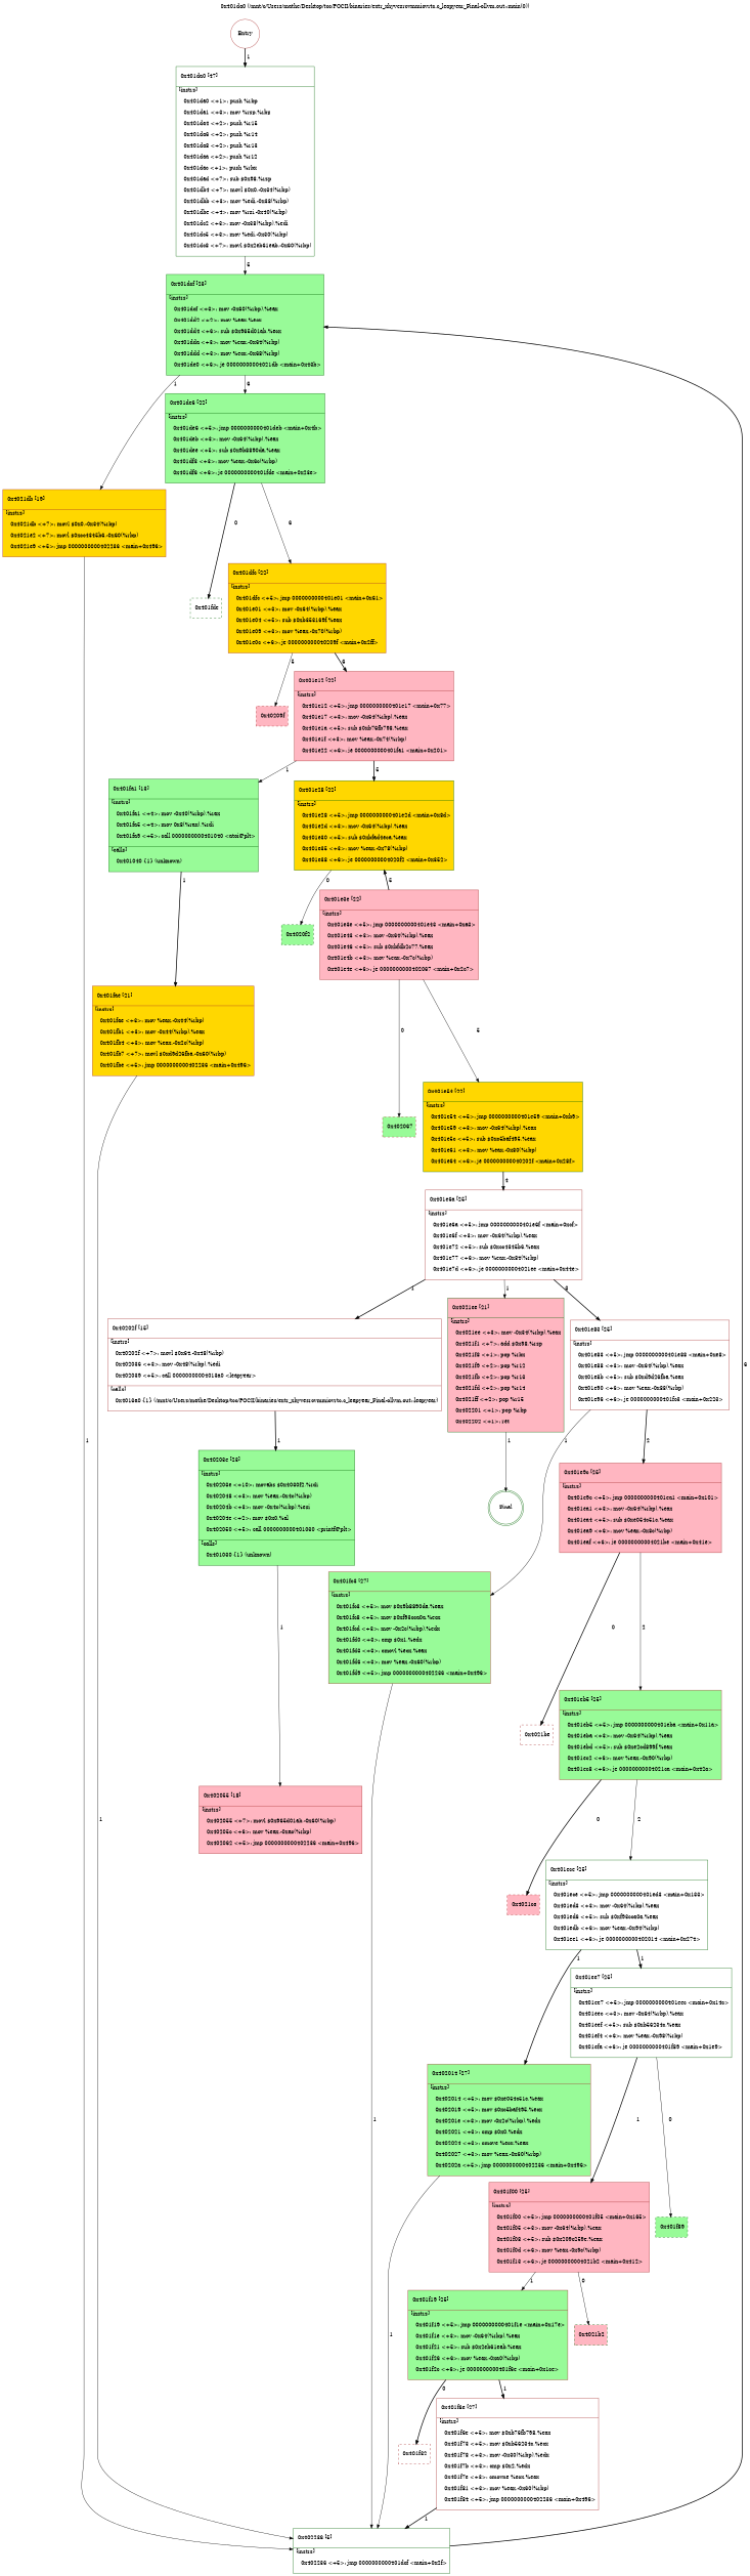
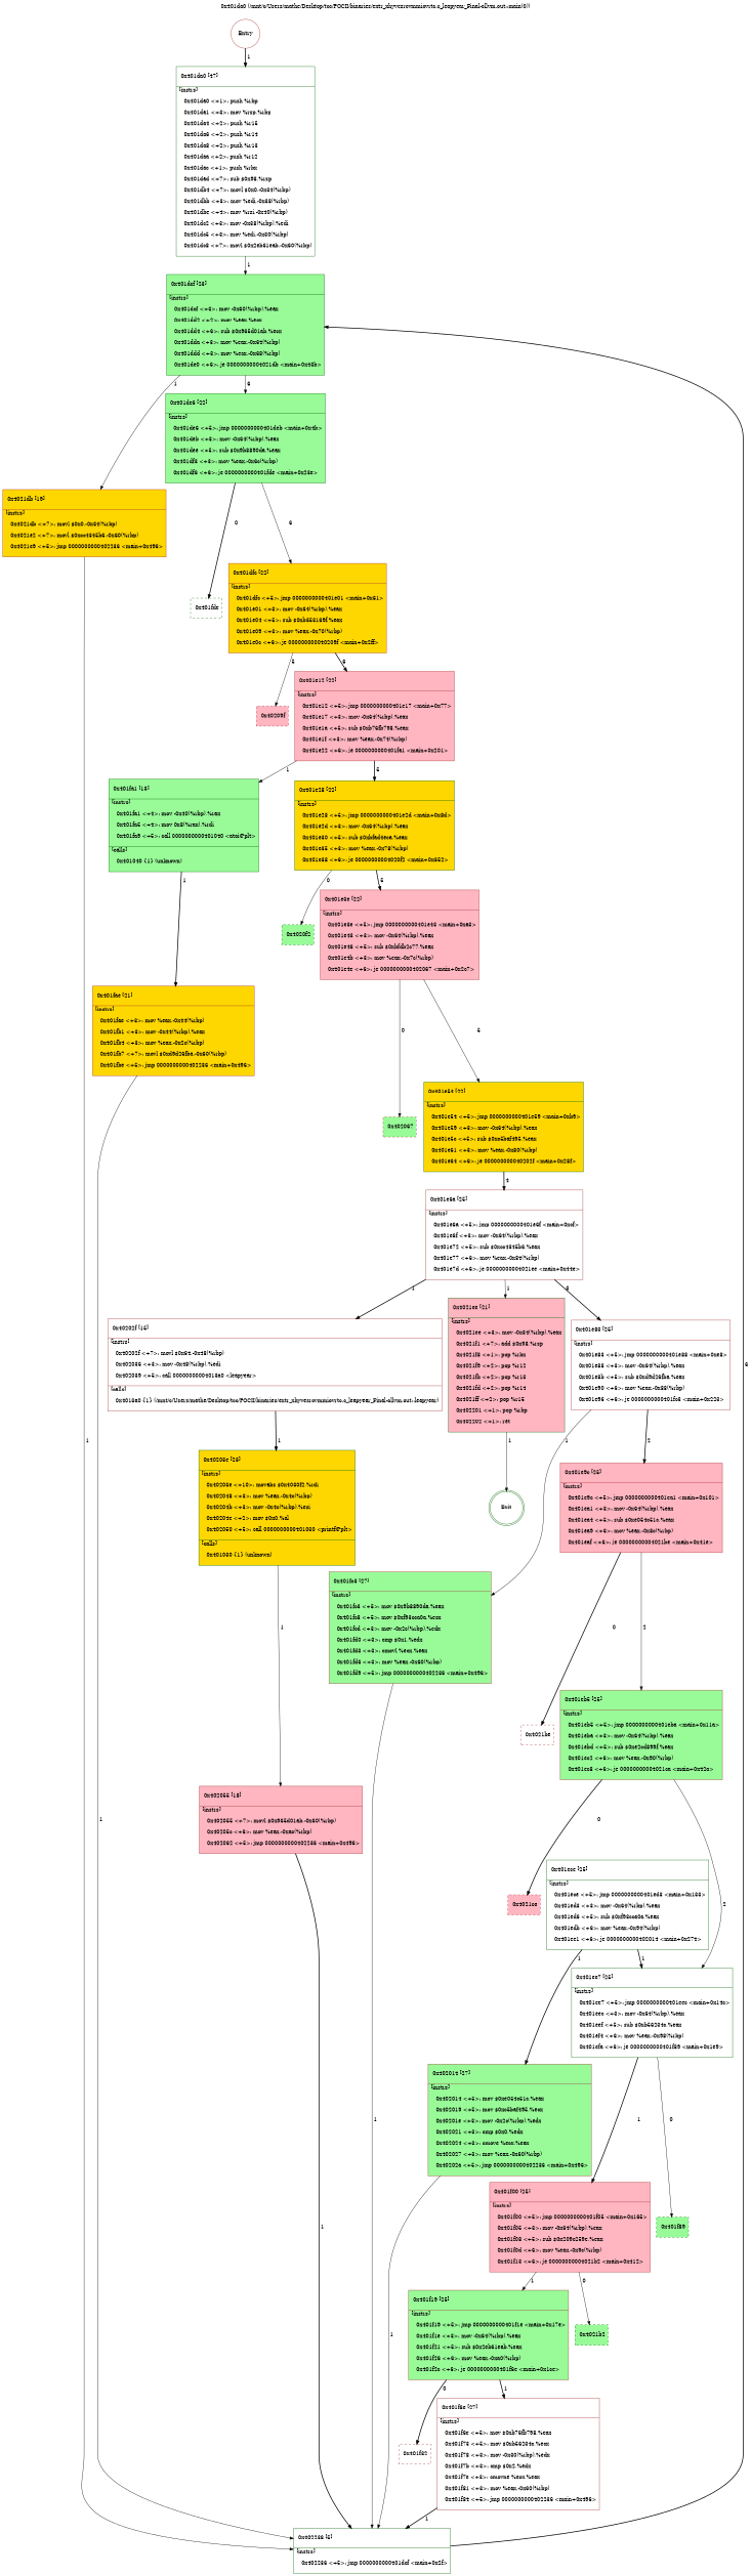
  digraph {
    label="0x401da0 (/mnt/c/Users/mathe/Desktop/tcc/POCII/binaries/extr_xhyvesrcvmmiovrtc.c_leapyear_Final-ollvm.out::main(0))"
    labelloc=t
    node [color=brown fillcolor=white shape=record style=filled]
    edge [style=solid]
    Entry [height=0.3 shape=circle width=0.3]
    n2 [color=darkgreen label="{\n     0x401da0 [47]\l\n     | [instrs]\l\n     &nbsp;&nbsp;0x401da0 \<+1\>: push %rbp\l\n     &nbsp;&nbsp;0x401da1 \<+3\>: mov %rsp,%rbp\l\n     &nbsp;&nbsp;0x401da4 \<+2\>: push %r15\l\n     &nbsp;&nbsp;0x401da6 \<+2\>: push %r14\l\n     &nbsp;&nbsp;0x401da8 \<+2\>: push %r13\l\n     &nbsp;&nbsp;0x401daa \<+2\>: push %r12\l\n     &nbsp;&nbsp;0x401dac \<+1\>: push %rbx\l\n     &nbsp;&nbsp;0x401dad \<+7\>: sub $0x98,%rsp\l\n     &nbsp;&nbsp;0x401db4 \<+7\>: movl $0x0,-0x34(%rbp)\l\n     &nbsp;&nbsp;0x401dbb \<+3\>: mov %edi,-0x38(%rbp)\l\n     &nbsp;&nbsp;0x401dbe \<+4\>: mov %rsi,-0x40(%rbp)\l\n     &nbsp;&nbsp;0x401dc2 \<+3\>: mov -0x38(%rbp),%edi\l\n     &nbsp;&nbsp;0x401dc5 \<+3\>: mov %edi,-0x30(%rbp)\l\n     &nbsp;&nbsp;0x401dc8 \<+7\>: movl $0x2eb61eab,-0x60(%rbp)\l\n  }"]
    n3 [color=darkgreen fillcolor=palegreen label="{\n     0x401dcf [23]\l\n     | [instrs]\l\n     &nbsp;&nbsp;0x401dcf \<+3\>: mov -0x60(%rbp),%eax\l\n     &nbsp;&nbsp;0x401dd2 \<+2\>: mov %eax,%ecx\l\n     &nbsp;&nbsp;0x401dd4 \<+6\>: sub $0x965d01ab,%ecx\l\n     &nbsp;&nbsp;0x401dda \<+3\>: mov %eax,-0x64(%rbp)\l\n     &nbsp;&nbsp;0x401ddd \<+3\>: mov %ecx,-0x68(%rbp)\l\n     &nbsp;&nbsp;0x401de0 \<+6\>: je 00000000004021db \<main+0x43b\>\l\n  }"]
    n4 [fillcolor=gold label="{\n     0x4021db [19]\l\n     | [instrs]\l\n     &nbsp;&nbsp;0x4021db \<+7\>: movl $0x0,-0x34(%rbp)\l\n     &nbsp;&nbsp;0x4021e2 \<+7\>: movl $0xcc4345b6,-0x60(%rbp)\l\n     &nbsp;&nbsp;0x4021e9 \<+5\>: jmp 0000000000402236 \<main+0x496\>\l\n  }"]
    n5 [color=darkgreen fillcolor=palegreen label="{\n     0x401de6 [22]\l\n     | [instrs]\l\n     &nbsp;&nbsp;0x401de6 \<+5\>: jmp 0000000000401deb \<main+0x4b\>\l\n     &nbsp;&nbsp;0x401deb \<+3\>: mov -0x64(%rbp),%eax\l\n     &nbsp;&nbsp;0x401dee \<+5\>: sub $0x9b8890da,%eax\l\n     &nbsp;&nbsp;0x401df3 \<+3\>: mov %eax,-0x6c(%rbp)\l\n     &nbsp;&nbsp;0x401df6 \<+6\>: je 0000000000401fde \<main+0x23e\>\l\n  }"]
    n6 [color=darkgreen label="{\n     0x402236 [5]\l\n     | [instrs]\l\n     &nbsp;&nbsp;0x402236 \<+5\>: jmp 0000000000401dcf \<main+0x2f\>\l\n  }"]
    n7 [color=darkgreen label="{\n     0x401fde\l\n  }" style="dashed,filled"]
    n8 [fillcolor=gold label="{\n     0x401dfc [22]\l\n     | [instrs]\l\n     &nbsp;&nbsp;0x401dfc \<+5\>: jmp 0000000000401e01 \<main+0x61\>\l\n     &nbsp;&nbsp;0x401e01 \<+3\>: mov -0x64(%rbp),%eax\l\n     &nbsp;&nbsp;0x401e04 \<+5\>: sub $0xb353169f,%eax\l\n     &nbsp;&nbsp;0x401e09 \<+3\>: mov %eax,-0x70(%rbp)\l\n     &nbsp;&nbsp;0x401e0c \<+6\>: je 000000000040209f \<main+0x2ff\>\l\n  }"]
    n9 [fillcolor=lightpink label="{\n     0x40209f\l\n  }" style="dashed,filled"]
    n10 [fillcolor=lightpink label="{\n     0x401e12 [22]\l\n     | [instrs]\l\n     &nbsp;&nbsp;0x401e12 \<+5\>: jmp 0000000000401e17 \<main+0x77\>\l\n     &nbsp;&nbsp;0x401e17 \<+3\>: mov -0x64(%rbp),%eax\l\n     &nbsp;&nbsp;0x401e1a \<+5\>: sub $0xb76fb798,%eax\l\n     &nbsp;&nbsp;0x401e1f \<+3\>: mov %eax,-0x74(%rbp)\l\n     &nbsp;&nbsp;0x401e22 \<+6\>: je 0000000000401fa1 \<main+0x201\>\l\n  }"]
-   Exit [color=darkgreen height=0.3 peripheries=2 shape=circle width=0.3 label=Final]
+   Exit [color=darkgreen height=0.3 peripheries=2 shape=circle width=0.3]
    n12 [color=darkgreen fillcolor=palegreen label="{\n     0x401fa1 [13]\l\n     | [instrs]\l\n     &nbsp;&nbsp;0x401fa1 \<+4\>: mov -0x40(%rbp),%rax\l\n     &nbsp;&nbsp;0x401fa5 \<+4\>: mov 0x8(%rax),%rdi\l\n     &nbsp;&nbsp;0x401fa9 \<+5\>: call 0000000000401040 \<atoi@plt\>\l\n     | [calls]\l\n     &nbsp;&nbsp;0x401040 \{1\} (unknown)\l\n  }"]
    n13 [color=darkgreen fillcolor=gold label="{\n     0x401e28 [22]\l\n     | [instrs]\l\n     &nbsp;&nbsp;0x401e28 \<+5\>: jmp 0000000000401e2d \<main+0x8d\>\l\n     &nbsp;&nbsp;0x401e2d \<+3\>: mov -0x64(%rbp),%eax\l\n     &nbsp;&nbsp;0x401e30 \<+5\>: sub $0xbfad4eca,%eax\l\n     &nbsp;&nbsp;0x401e35 \<+3\>: mov %eax,-0x78(%rbp)\l\n     &nbsp;&nbsp;0x401e38 \<+6\>: je 00000000004020f2 \<main+0x352\>\l\n  }"]
    n14 [fillcolor=lightpink label="{\n     0x402055 [18]\l\n     | [instrs]\l\n     &nbsp;&nbsp;0x402055 \<+7\>: movl $0x965d01ab,-0x60(%rbp)\l\n     &nbsp;&nbsp;0x40205c \<+6\>: mov %eax,-0xac(%rbp)\l\n     &nbsp;&nbsp;0x402062 \<+5\>: jmp 0000000000402236 \<main+0x496\>\l\n  }"]
    n15 [fillcolor=gold label="{\n     0x401fae [21]\l\n     | [instrs]\l\n     &nbsp;&nbsp;0x401fae \<+3\>: mov %eax,-0x44(%rbp)\l\n     &nbsp;&nbsp;0x401fb1 \<+3\>: mov -0x44(%rbp),%eax\l\n     &nbsp;&nbsp;0x401fb4 \<+3\>: mov %eax,-0x2c(%rbp)\l\n     &nbsp;&nbsp;0x401fb7 \<+7\>: movl $0xd9d26fba,-0x60(%rbp)\l\n     &nbsp;&nbsp;0x401fbe \<+5\>: jmp 0000000000402236 \<main+0x496\>\l\n  }"]
    n16 [color=darkgreen fillcolor=palegreen label="{\n     0x4020f2\l\n  }" style="dashed,filled"]
    n17 [fillcolor=lightpink label="{\n     0x401e3e [22]\l\n     | [instrs]\l\n     &nbsp;&nbsp;0x401e3e \<+5\>: jmp 0000000000401e43 \<main+0xa3\>\l\n     &nbsp;&nbsp;0x401e43 \<+3\>: mov -0x64(%rbp),%eax\l\n     &nbsp;&nbsp;0x401e46 \<+5\>: sub $0xbfdb2c77,%eax\l\n     &nbsp;&nbsp;0x401e4b \<+3\>: mov %eax,-0x7c(%rbp)\l\n     &nbsp;&nbsp;0x401e4e \<+6\>: je 0000000000402067 \<main+0x2c7\>\l\n  }"]
-   n18 [color=darkgreen fillcolor=palegreen label="{\n     0x40203e [23]\l\n     | [instrs]\l\n     &nbsp;&nbsp;0x40203e \<+10\>: movabs $0x4030f2,%rdi\l\n     &nbsp;&nbsp;0x402048 \<+3\>: mov %eax,-0x4c(%rbp)\l\n     &nbsp;&nbsp;0x40204b \<+3\>: mov -0x4c(%rbp),%esi\l\n     &nbsp;&nbsp;0x40204e \<+2\>: mov $0x0,%al\l\n     &nbsp;&nbsp;0x402050 \<+5\>: call 0000000000401030 \<printf@plt\>\l\n     | [calls]\l\n     &nbsp;&nbsp;0x401030 \{1\} (unknown)\l\n  }"]
+   n18 [color=darkgreen fillcolor=gold label="{\n     0x40203e [23]\l\n     | [instrs]\l\n     &nbsp;&nbsp;0x40203e \<+10\>: movabs $0x4030f2,%rdi\l\n     &nbsp;&nbsp;0x402048 \<+3\>: mov %eax,-0x4c(%rbp)\l\n     &nbsp;&nbsp;0x40204b \<+3\>: mov -0x4c(%rbp),%esi\l\n     &nbsp;&nbsp;0x40204e \<+2\>: mov $0x0,%al\l\n     &nbsp;&nbsp;0x402050 \<+5\>: call 0000000000401030 \<printf@plt\>\l\n     | [calls]\l\n     &nbsp;&nbsp;0x401030 \{1\} (unknown)\l\n  }"]
    n19 [fillcolor=palegreen label="{\n     0x402067\l\n  }" style="dashed,filled"]
    n20 [color=darkgreen fillcolor=gold label="{\n     0x401e54 [22]\l\n     | [instrs]\l\n     &nbsp;&nbsp;0x401e54 \<+5\>: jmp 0000000000401e59 \<main+0xb9\>\l\n     &nbsp;&nbsp;0x401e59 \<+3\>: mov -0x64(%rbp),%eax\l\n     &nbsp;&nbsp;0x401e5c \<+5\>: sub $0xc5baf495,%eax\l\n     &nbsp;&nbsp;0x401e61 \<+3\>: mov %eax,-0x80(%rbp)\l\n     &nbsp;&nbsp;0x401e64 \<+6\>: je 000000000040202f \<main+0x28f\>\l\n  }"]
    n21 [label="{\n     0x401e6a [25]\l\n     | [instrs]\l\n     &nbsp;&nbsp;0x401e6a \<+5\>: jmp 0000000000401e6f \<main+0xcf\>\l\n     &nbsp;&nbsp;0x401e6f \<+3\>: mov -0x64(%rbp),%eax\l\n     &nbsp;&nbsp;0x401e72 \<+5\>: sub $0xcc4345b6,%eax\l\n     &nbsp;&nbsp;0x401e77 \<+6\>: mov %eax,-0x84(%rbp)\l\n     &nbsp;&nbsp;0x401e7d \<+6\>: je 00000000004021ee \<main+0x44e\>\l\n  }"]
    n22 [label="{\n     0x40202f [15]\l\n     | [instrs]\l\n     &nbsp;&nbsp;0x40202f \<+7\>: movl $0x64,-0x48(%rbp)\l\n     &nbsp;&nbsp;0x402036 \<+3\>: mov -0x48(%rbp),%edi\l\n     &nbsp;&nbsp;0x402039 \<+5\>: call 00000000004013a0 \<leapyear\>\l\n     | [calls]\l\n     &nbsp;&nbsp;0x4013a0 \{1\} (/mnt/c/Users/mathe/Desktop/tcc/POCII/binaries/extr_xhyvesrcvmmiovrtc.c_leapyear_Final-ollvm.out::leapyear)\l\n  }"]
    n23 [color=darkgreen fillcolor=lightpink label="{\n     0x4021ee [21]\l\n     | [instrs]\l\n     &nbsp;&nbsp;0x4021ee \<+3\>: mov -0x34(%rbp),%eax\l\n     &nbsp;&nbsp;0x4021f1 \<+7\>: add $0x98,%rsp\l\n     &nbsp;&nbsp;0x4021f8 \<+1\>: pop %rbx\l\n     &nbsp;&nbsp;0x4021f9 \<+2\>: pop %r12\l\n     &nbsp;&nbsp;0x4021fb \<+2\>: pop %r13\l\n     &nbsp;&nbsp;0x4021fd \<+2\>: pop %r14\l\n     &nbsp;&nbsp;0x4021ff \<+2\>: pop %r15\l\n     &nbsp;&nbsp;0x402201 \<+1\>: pop %rbp\l\n     &nbsp;&nbsp;0x402202 \<+1\>: ret\l\n  }"]
    n24 [label="{\n     0x401e83 [25]\l\n     | [instrs]\l\n     &nbsp;&nbsp;0x401e83 \<+5\>: jmp 0000000000401e88 \<main+0xe8\>\l\n     &nbsp;&nbsp;0x401e88 \<+3\>: mov -0x64(%rbp),%eax\l\n     &nbsp;&nbsp;0x401e8b \<+5\>: sub $0xd9d26fba,%eax\l\n     &nbsp;&nbsp;0x401e90 \<+6\>: mov %eax,-0x88(%rbp)\l\n     &nbsp;&nbsp;0x401e96 \<+6\>: je 0000000000401fc3 \<main+0x223\>\l\n  }"]
    n25 [fillcolor=palegreen label="{\n     0x401fc3 [27]\l\n     | [instrs]\l\n     &nbsp;&nbsp;0x401fc3 \<+5\>: mov $0x9b8890da,%eax\l\n     &nbsp;&nbsp;0x401fc8 \<+5\>: mov $0xf93cca0a,%ecx\l\n     &nbsp;&nbsp;0x401fcd \<+3\>: mov -0x2c(%rbp),%edx\l\n     &nbsp;&nbsp;0x401fd0 \<+3\>: cmp $0x1,%edx\l\n     &nbsp;&nbsp;0x401fd3 \<+3\>: cmovl %ecx,%eax\l\n     &nbsp;&nbsp;0x401fd6 \<+3\>: mov %eax,-0x60(%rbp)\l\n     &nbsp;&nbsp;0x401fd9 \<+5\>: jmp 0000000000402236 \<main+0x496\>\l\n  }"]
    n26 [fillcolor=lightpink label="{\n     0x401e9c [25]\l\n     | [instrs]\l\n     &nbsp;&nbsp;0x401e9c \<+5\>: jmp 0000000000401ea1 \<main+0x101\>\l\n     &nbsp;&nbsp;0x401ea1 \<+3\>: mov -0x64(%rbp),%eax\l\n     &nbsp;&nbsp;0x401ea4 \<+5\>: sub $0xe054c51c,%eax\l\n     &nbsp;&nbsp;0x401ea9 \<+6\>: mov %eax,-0x8c(%rbp)\l\n     &nbsp;&nbsp;0x401eaf \<+6\>: je 00000000004021be \<main+0x41e\>\l\n  }"]
    n27 [label="{\n     0x401f32\l\n  }" style="dashed,filled"]
    n28 [label="{\n     0x4021be\l\n  }" style="dashed,filled"]
    n29 [fillcolor=palegreen label="{\n     0x401eb5 [25]\l\n     | [instrs]\l\n     &nbsp;&nbsp;0x401eb5 \<+5\>: jmp 0000000000401eba \<main+0x11a\>\l\n     &nbsp;&nbsp;0x401eba \<+3\>: mov -0x64(%rbp),%eax\l\n     &nbsp;&nbsp;0x401ebd \<+5\>: sub $0xe2cd899f,%eax\l\n     &nbsp;&nbsp;0x401ec2 \<+6\>: mov %eax,-0x90(%rbp)\l\n     &nbsp;&nbsp;0x401ec8 \<+6\>: je 00000000004021ca \<main+0x42a\>\l\n  }"]
    n30 [label="{\n     0x401f6e [27]\l\n     | [instrs]\l\n     &nbsp;&nbsp;0x401f6e \<+5\>: mov $0xb76fb798,%eax\l\n     &nbsp;&nbsp;0x401f73 \<+5\>: mov $0xb56234c,%ecx\l\n     &nbsp;&nbsp;0x401f78 \<+3\>: mov -0x30(%rbp),%edx\l\n     &nbsp;&nbsp;0x401f7b \<+3\>: cmp $0x2,%edx\l\n     &nbsp;&nbsp;0x401f7e \<+3\>: cmovne %ecx,%eax\l\n     &nbsp;&nbsp;0x401f81 \<+3\>: mov %eax,-0x60(%rbp)\l\n     &nbsp;&nbsp;0x401f84 \<+5\>: jmp 0000000000402236 \<main+0x496\>\l\n  }"]
    n31 [fillcolor=lightpink label="{\n     0x4021ca\l\n  }" style="dashed,filled"]
    n32 [color=darkgreen label="{\n     0x401ece [25]\l\n     | [instrs]\l\n     &nbsp;&nbsp;0x401ece \<+5\>: jmp 0000000000401ed3 \<main+0x133\>\l\n     &nbsp;&nbsp;0x401ed3 \<+3\>: mov -0x64(%rbp),%eax\l\n     &nbsp;&nbsp;0x401ed6 \<+5\>: sub $0xf93cca0a,%eax\l\n     &nbsp;&nbsp;0x401edb \<+6\>: mov %eax,-0x94(%rbp)\l\n     &nbsp;&nbsp;0x401ee1 \<+6\>: je 0000000000402014 \<main+0x274\>\l\n  }"]
    n33 [fillcolor=palegreen label="{\n     0x401f19 [25]\l\n     | [instrs]\l\n     &nbsp;&nbsp;0x401f19 \<+5\>: jmp 0000000000401f1e \<main+0x17e\>\l\n     &nbsp;&nbsp;0x401f1e \<+3\>: mov -0x64(%rbp),%eax\l\n     &nbsp;&nbsp;0x401f21 \<+5\>: sub $0x2eb61eab,%eax\l\n     &nbsp;&nbsp;0x401f26 \<+6\>: mov %eax,-0xa0(%rbp)\l\n     &nbsp;&nbsp;0x401f2c \<+6\>: je 0000000000401f6e \<main+0x1ce\>\l\n  }"]
    n34 [fillcolor=palegreen label="{\n     0x402014 [27]\l\n     | [instrs]\l\n     &nbsp;&nbsp;0x402014 \<+5\>: mov $0xe054c51c,%eax\l\n     &nbsp;&nbsp;0x402019 \<+5\>: mov $0xc5baf495,%ecx\l\n     &nbsp;&nbsp;0x40201e \<+3\>: mov -0x2c(%rbp),%edx\l\n     &nbsp;&nbsp;0x402021 \<+3\>: cmp $0x0,%edx\l\n     &nbsp;&nbsp;0x402024 \<+3\>: cmove %ecx,%eax\l\n     &nbsp;&nbsp;0x402027 \<+3\>: mov %eax,-0x60(%rbp)\l\n     &nbsp;&nbsp;0x40202a \<+5\>: jmp 0000000000402236 \<main+0x496\>\l\n  }"]
    n35 [color=darkgreen label="{\n     0x401ee7 [25]\l\n     | [instrs]\l\n     &nbsp;&nbsp;0x401ee7 \<+5\>: jmp 0000000000401eec \<main+0x14c\>\l\n     &nbsp;&nbsp;0x401eec \<+3\>: mov -0x64(%rbp),%eax\l\n     &nbsp;&nbsp;0x401eef \<+5\>: sub $0xb56234c,%eax\l\n     &nbsp;&nbsp;0x401ef4 \<+6\>: mov %eax,-0x98(%rbp)\l\n     &nbsp;&nbsp;0x401efa \<+6\>: je 0000000000401f89 \<main+0x1e9\>\l\n  }"]
-   n36 [color=darkgreen fillcolor=lightpink label="{\n     0x4021b2\l\n  }" style="dashed,filled"]
+   n36 [color=darkgreen fillcolor=palegreen label="{\n     0x4021b2\l\n  }" style="dashed,filled"]
    n37 [fillcolor=lightpink label="{\n     0x401f00 [25]\l\n     | [instrs]\l\n     &nbsp;&nbsp;0x401f00 \<+5\>: jmp 0000000000401f05 \<main+0x165\>\l\n     &nbsp;&nbsp;0x401f05 \<+3\>: mov -0x64(%rbp),%eax\l\n     &nbsp;&nbsp;0x401f08 \<+5\>: sub $0x209c259e,%eax\l\n     &nbsp;&nbsp;0x401f0d \<+6\>: mov %eax,-0x9c(%rbp)\l\n     &nbsp;&nbsp;0x401f13 \<+6\>: je 00000000004021b2 \<main+0x412\>\l\n  }"]
    n38 [color=darkgreen fillcolor=palegreen label="{\n     0x401f89\l\n  }" style="dashed,filled"]
    Entry -> n2 [label=" 1" style=bold]
-   n2 -> n3 [label=" 5"]
+   n2 -> n3 [label=" 1"]
    n3 -> n4 [label=" 1"]
    n3 -> n5 [label=" 6"]
    n4 -> n6 [label=" 1"]
    n5 -> n7 [label=" 0" style=bold]
    n5 -> n8 [label=" 6"]
    n6 -> n3 [label=" 6" style=bold]
    n8 -> n9 [label=" 5"]
    n8 -> n10 [label=" 6" style=bold]
    n10 -> n12 [label=" 1"]
    n10 -> n13 [label=" 5" style=bold]
    n12 -> n15 [label=" 1" style=bold]
    n13 -> n16 [label=" 0"]
-   n17 -> n13 [label=" 5" style=bold]
+   n13 -> n17 [label=" 5" style=bold]
+   n14 -> n6 [label=" 1" style=bold]
    n15 -> n6 [label=" 1"]
    n17 -> n19 [label=" 0"]
    n17 -> n20 [label=" 5"]
    n18 -> n14 [label=" 1"]
    n20 -> n21 [label=" 4" style=bold]
    n21 -> n22 [label=" 1" style=bold]
    n21 -> n23 [label=" 1"]
    n21 -> n24 [label=" 3" style=bold]
    n22 -> n18 [label=" 1" style=bold]
    n23 -> Exit [label=" 1"]
    n24 -> n25 [label=" 1"]
    n24 -> n26 [label=" 2" style=bold]
    n25 -> n6 [label=" 1"]
    n26 -> n28 [label=" 0" style=bold]
    n26 -> n29 [label=" 2"]
    n29 -> n31 [label=" 0" style=bold]
-   n29 -> n32 [label=" 2"]
+   n29 -> n35 [label=" 2"]
    n30 -> n6 [label=" 1" style=bold]
    n32 -> n34 [label=" 1" style=bold]
    n32 -> n35 [label=" 1" style=bold]
    n33 -> n27 [label=" 0" style=bold]
    n33 -> n30 [label=" 1" style=bold]
    n34 -> n6 [label=" 1"]
    n35 -> n37 [label=" 1" style=bold]
    n35 -> n38 [label=" 0"]
    n37 -> n33 [label=" 1"]
    n37 -> n36 [label=" 0"]
  }
